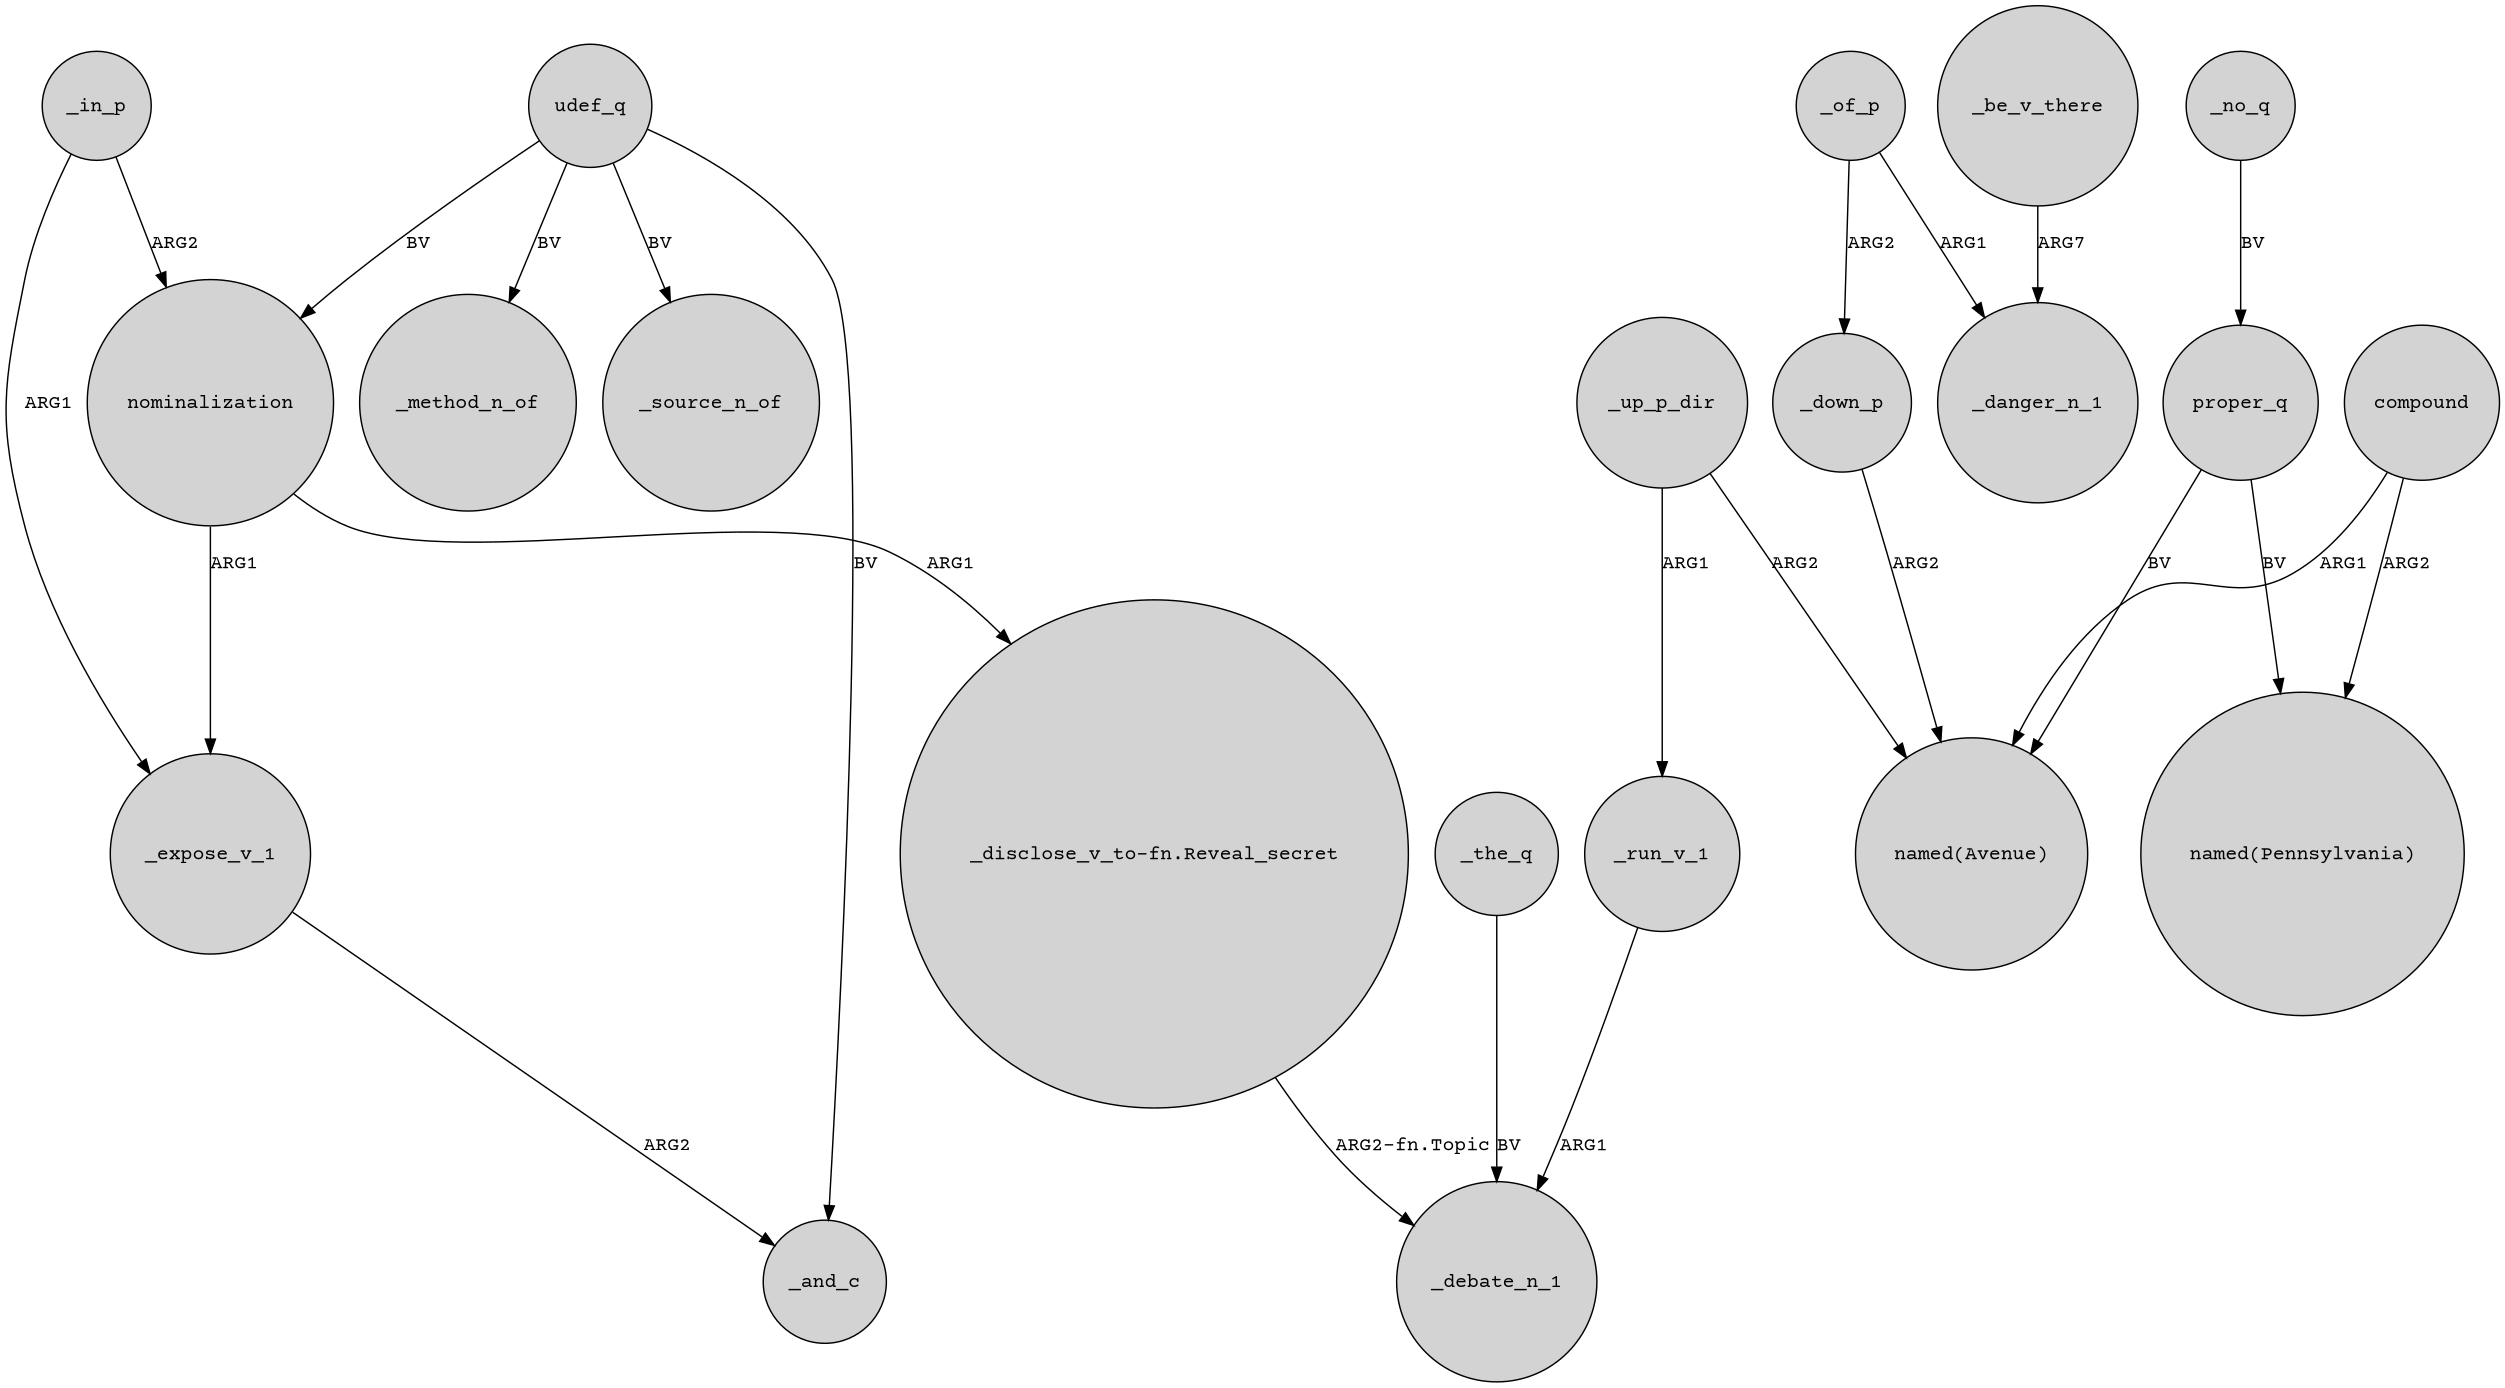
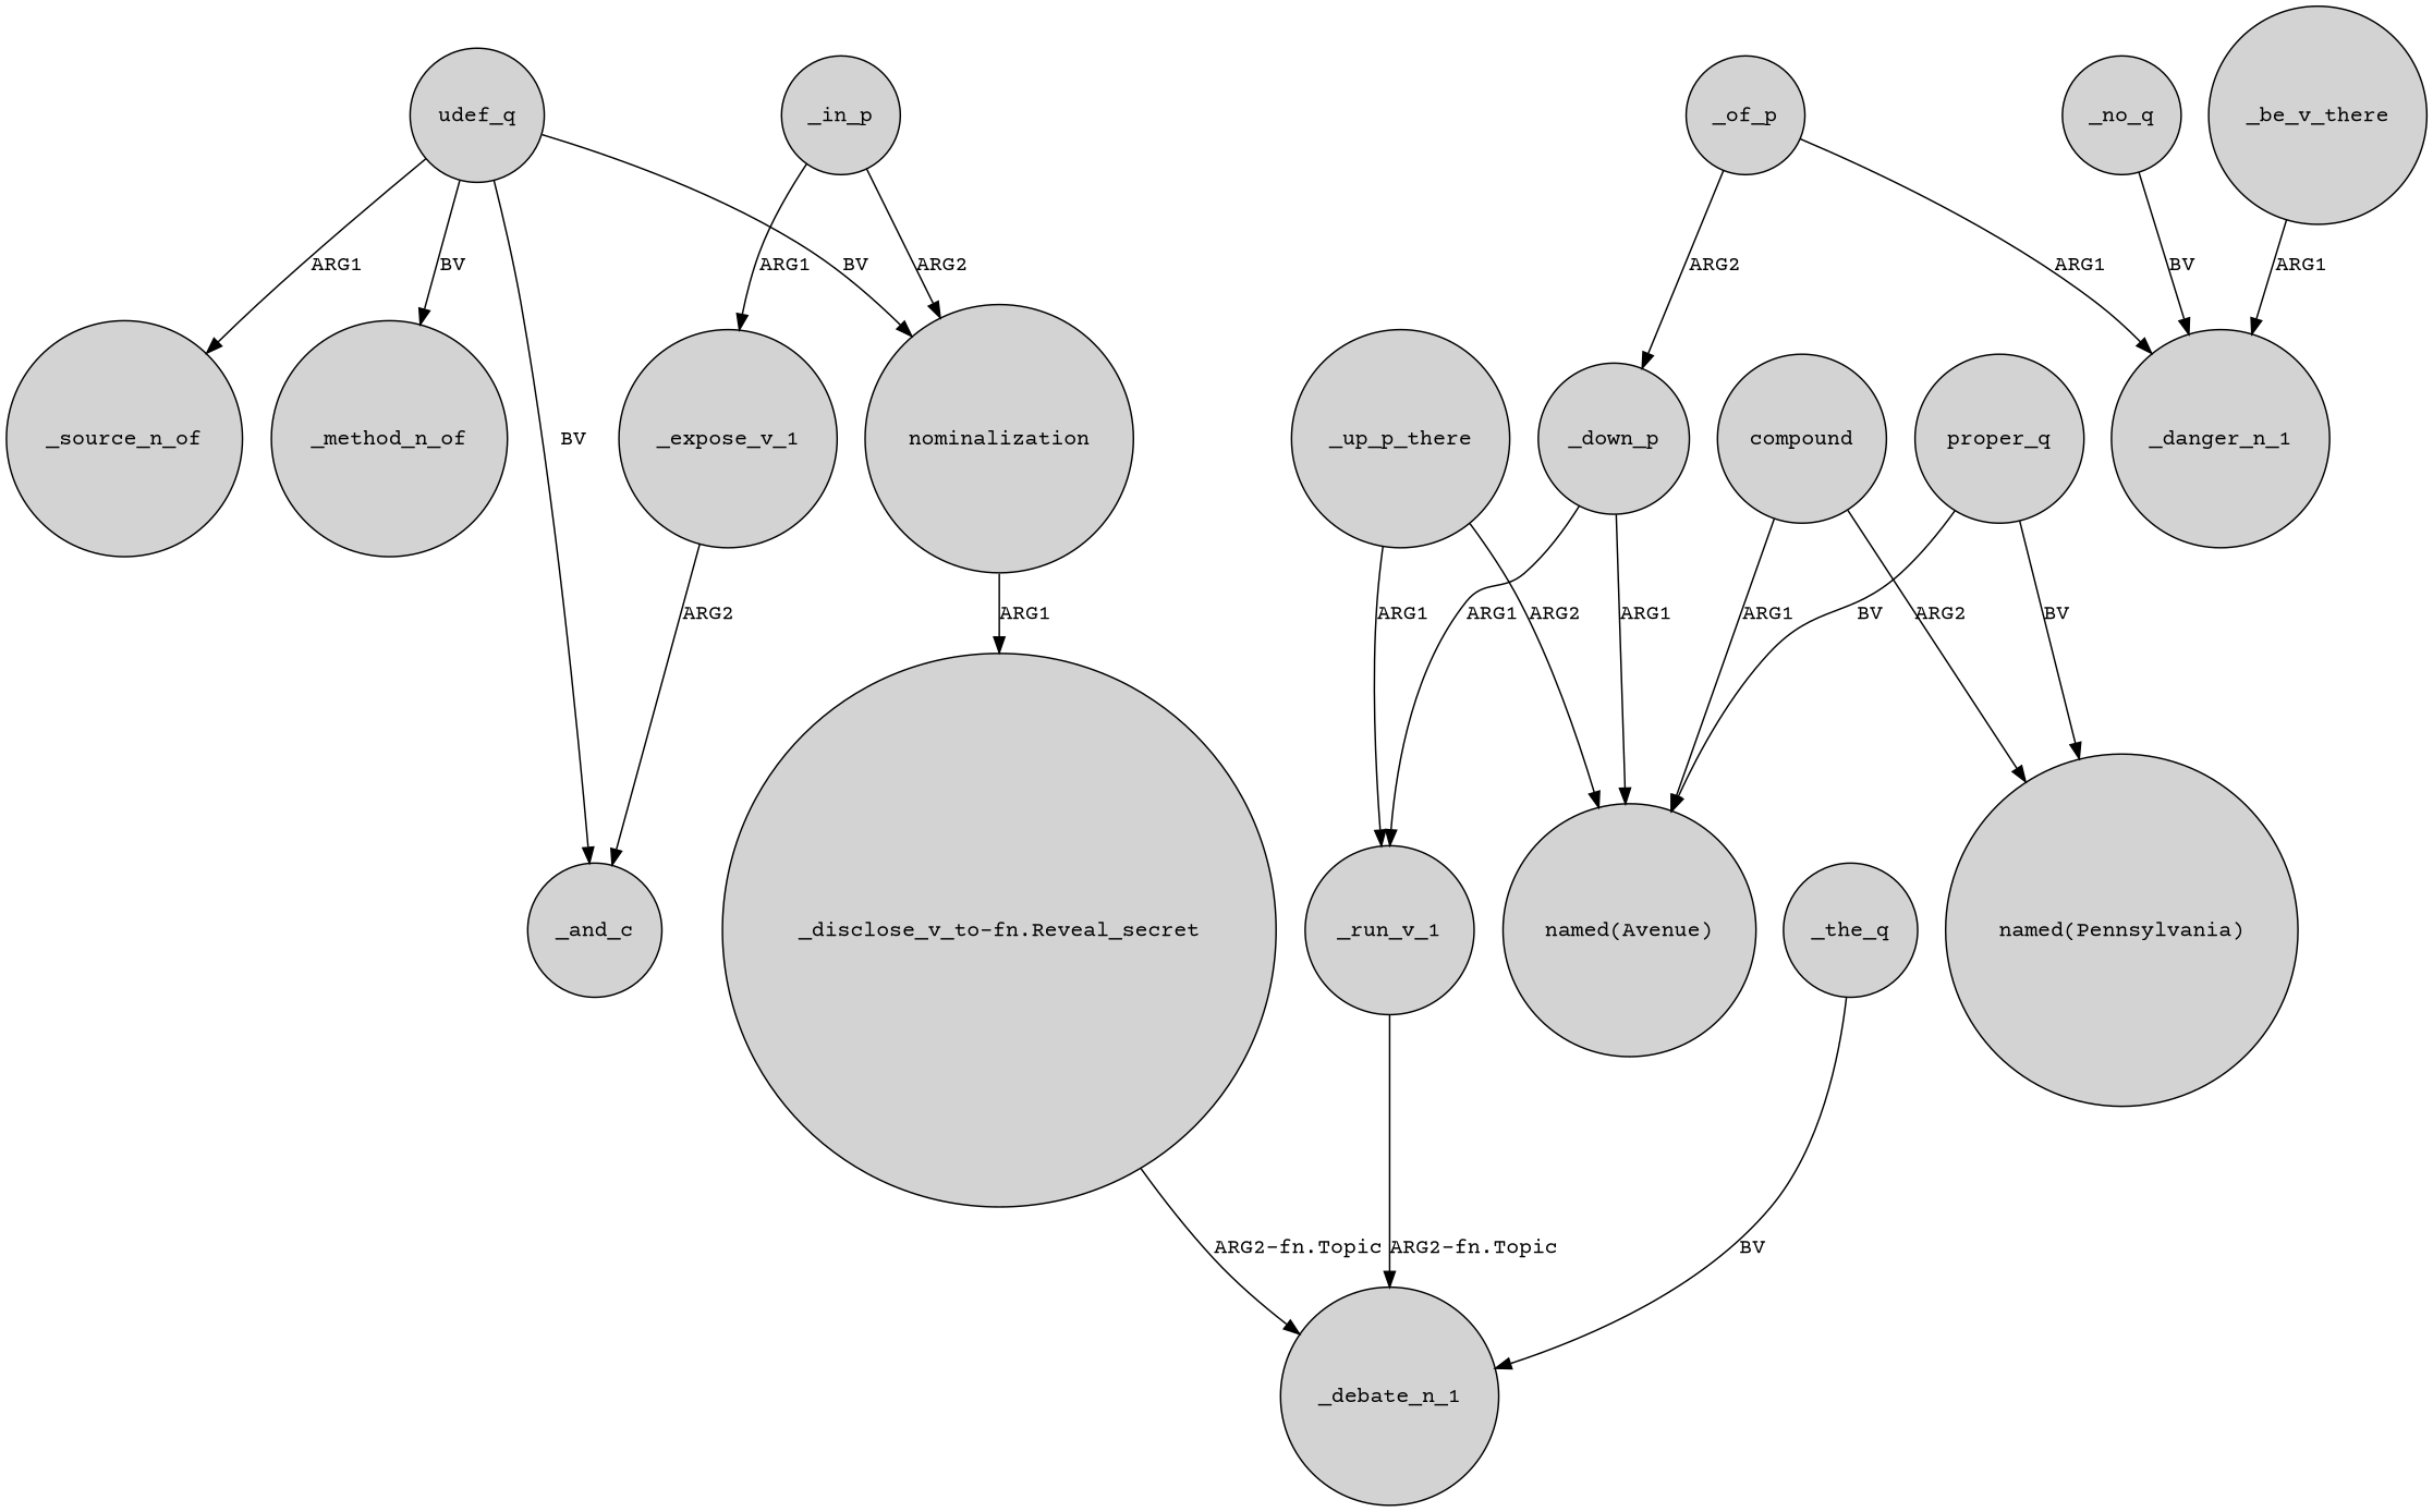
  digraph {
    fontname="Courier Prime"
    node [fontname="Courier Prime" shape=circle style=filled]
    edge [fontname="Courier Prime"]
-   _up_p_dir
+   _up_p_dir [label=_up_p_there]
    _run_v_1
    "named(Avenue)"
    _debate_n_1
    udef_q
    _method_n_of
    nominalization
    _and_c
    _source_n_of
    _expose_v_1
    "_disclose_v_to-fn.Reveal_secret"
    _no_q
    _danger_n_1
    _in_p
    _of_p
    _down_p
    compound
    "named(Pennsylvania)"
    _be_v_there
    _the_q
    proper_q
    _up_p_dir -> _run_v_1 [label=ARG1]
    _up_p_dir -> "named(Avenue)" [label=ARG2]
-   _run_v_1 -> _debate_n_1 [label=ARG1]
+   _run_v_1 -> _debate_n_1 [label="ARG2-fn.Topic"]
    udef_q -> _method_n_of [label=BV]
    udef_q -> nominalization [label=BV]
    udef_q -> _and_c [label=BV]
-   udef_q -> _source_n_of [label=BV]
-   nominalization -> _expose_v_1 [label=ARG1]
+   udef_q -> _source_n_of [label=ARG1]
    nominalization -> "_disclose_v_to-fn.Reveal_secret" [label=ARG1]
    _expose_v_1 -> _and_c [label=ARG2]
    "_disclose_v_to-fn.Reveal_secret" -> _debate_n_1 [label="ARG2-fn.Topic"]
-   _no_q -> proper_q [label=BV]
+   _no_q -> _danger_n_1 [label=BV]
    _in_p -> nominalization [label=ARG2]
    _in_p -> _expose_v_1 [label=ARG1]
    _of_p -> _danger_n_1 [label=ARG1]
    _of_p -> _down_p [label=ARG2]
-   _down_p -> "named(Avenue)" [label=ARG2]
+   _down_p -> _run_v_1 [label=ARG1]
+   _down_p -> "named(Avenue)" [label=ARG1]
    compound -> "named(Avenue)" [label=ARG1]
    compound -> "named(Pennsylvania)" [label=ARG2]
-   _be_v_there -> _danger_n_1 [label=ARG7]
+   _be_v_there -> _danger_n_1 [label=ARG1]
    _the_q -> _debate_n_1 [label=BV]
    proper_q -> "named(Avenue)" [label=BV]
    proper_q -> "named(Pennsylvania)" [label=BV]
  }
